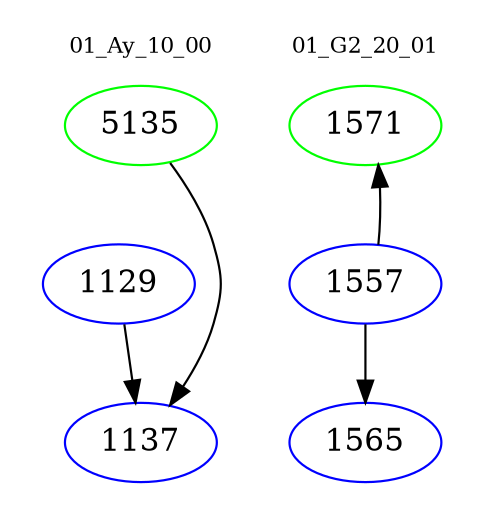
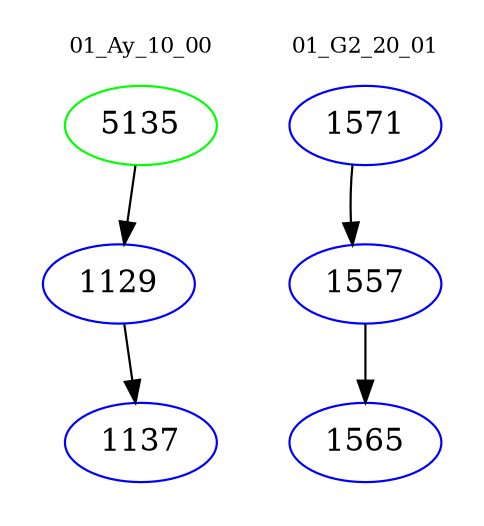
  digraph {
    node [color=blue]
    edge [color=black]
    n1 [color=green label=5135]
    n2 [label=1129]
    n3 [label=1137]
-   n4 [color=green label=1571]
+   n4 [label=1571]
    n5 [label=1557]
    n6 [label=1565]
    subgraph cluster_1 {
      color=white
      fontsize=10
      label="01_Ay_10_00"
      n1
      n2
      n3
    }
    subgraph cluster_2 {
      color=white
      fontsize=10
      label="01_G2_20_01"
      n4
      n5
      n6
    }
-   n1 -> n3
+   n1 -> n2
    n2 -> n3
-   n5 -> n4
+   n4 -> n5
    n5 -> n6
  }
